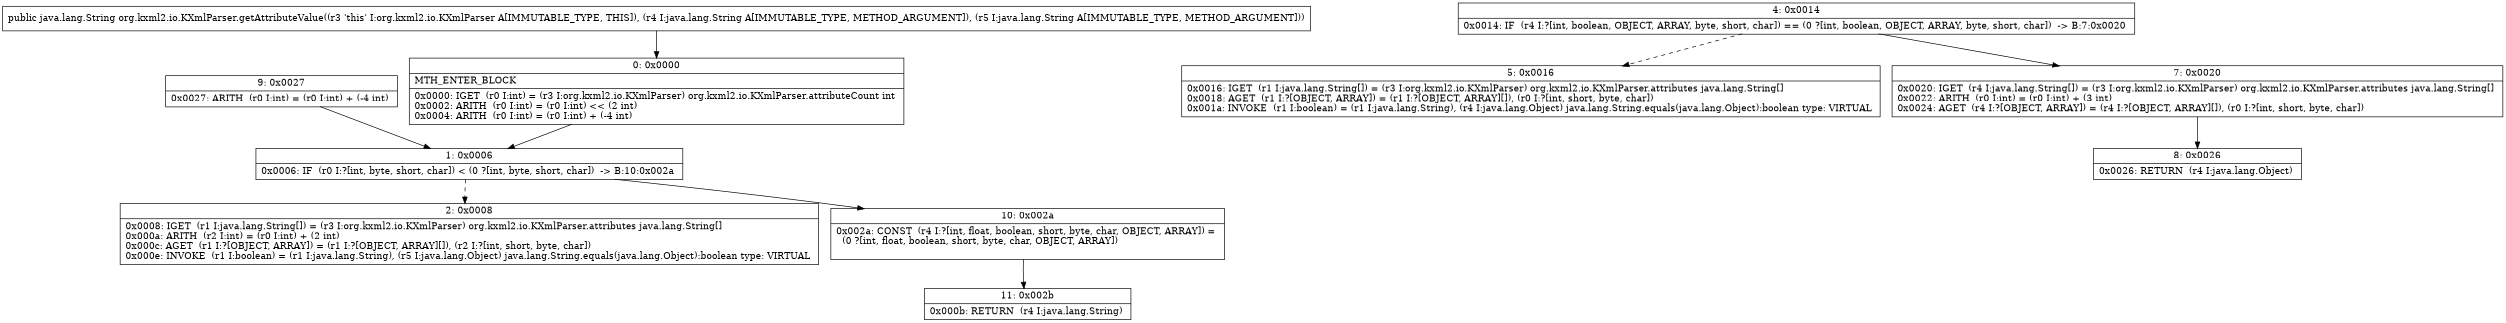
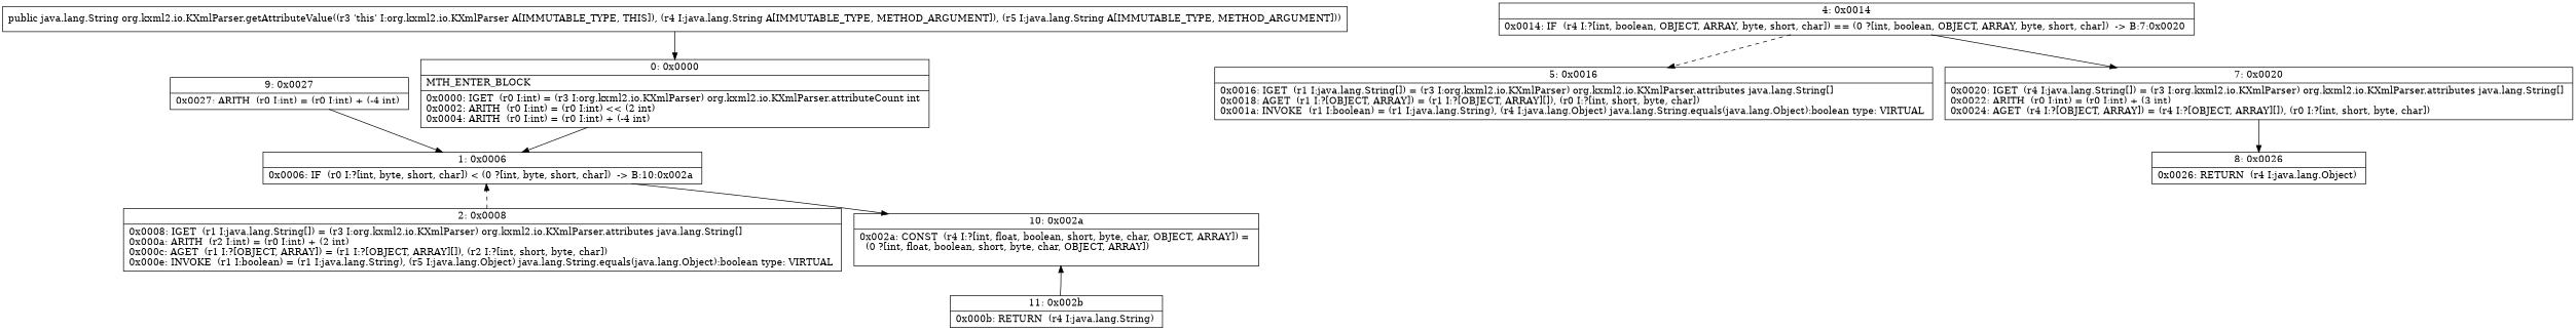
  digraph {
    node [shape=record]
    n1 [label="{0\:\ 0x0000|MTH_ENTER_BLOCK\l|0x0000: IGET  (r0 I:int) = (r3 I:org.kxml2.io.KXmlParser) org.kxml2.io.KXmlParser.attributeCount int \l0x0002: ARITH  (r0 I:int) = (r0 I:int) \<\< (2 int) \l0x0004: ARITH  (r0 I:int) = (r0 I:int) + (\-4 int) \l}"]
    n2 [label="{1\:\ 0x0006|0x0006: IF  (r0 I:?[int, byte, short, char]) \< (0 ?[int, byte, short, char])  \-\> B:10:0x002a \l}"]
    n3 [label="{2\:\ 0x0008|0x0008: IGET  (r1 I:java.lang.String[]) = (r3 I:org.kxml2.io.KXmlParser) org.kxml2.io.KXmlParser.attributes java.lang.String[] \l0x000a: ARITH  (r2 I:int) = (r0 I:int) + (2 int) \l0x000c: AGET  (r1 I:?[OBJECT, ARRAY]) = (r1 I:?[OBJECT, ARRAY][]), (r2 I:?[int, short, byte, char]) \l0x000e: INVOKE  (r1 I:boolean) = (r1 I:java.lang.String), (r5 I:java.lang.Object) java.lang.String.equals(java.lang.Object):boolean type: VIRTUAL \l}"]
    n4 [label="{10\:\ 0x002a|0x002a: CONST  (r4 I:?[int, float, boolean, short, byte, char, OBJECT, ARRAY]) = \l  (0 ?[int, float, boolean, short, byte, char, OBJECT, ARRAY])\l \l}"]
    n5 [label="{11\:\ 0x002b|0x000b: RETURN  (r4 I:java.lang.String) \l}"]
    n6 [label="{4\:\ 0x0014|0x0014: IF  (r4 I:?[int, boolean, OBJECT, ARRAY, byte, short, char]) == (0 ?[int, boolean, OBJECT, ARRAY, byte, short, char])  \-\> B:7:0x0020 \l}"]
    n7 [label="{5\:\ 0x0016|0x0016: IGET  (r1 I:java.lang.String[]) = (r3 I:org.kxml2.io.KXmlParser) org.kxml2.io.KXmlParser.attributes java.lang.String[] \l0x0018: AGET  (r1 I:?[OBJECT, ARRAY]) = (r1 I:?[OBJECT, ARRAY][]), (r0 I:?[int, short, byte, char]) \l0x001a: INVOKE  (r1 I:boolean) = (r1 I:java.lang.String), (r4 I:java.lang.Object) java.lang.String.equals(java.lang.Object):boolean type: VIRTUAL \l}"]
    n8 [label="{7\:\ 0x0020|0x0020: IGET  (r4 I:java.lang.String[]) = (r3 I:org.kxml2.io.KXmlParser) org.kxml2.io.KXmlParser.attributes java.lang.String[] \l0x0022: ARITH  (r0 I:int) = (r0 I:int) + (3 int) \l0x0024: AGET  (r4 I:?[OBJECT, ARRAY]) = (r4 I:?[OBJECT, ARRAY][]), (r0 I:?[int, short, byte, char]) \l}"]
    n9 [label="{9\:\ 0x0027|0x0027: ARITH  (r0 I:int) = (r0 I:int) + (\-4 int) \l}"]
    n10 [label="{8\:\ 0x0026|0x0026: RETURN  (r4 I:java.lang.Object) \l}"]
    n11 [label="{public java.lang.String org.kxml2.io.KXmlParser.getAttributeValue((r3 'this' I:org.kxml2.io.KXmlParser A[IMMUTABLE_TYPE, THIS]), (r4 I:java.lang.String A[IMMUTABLE_TYPE, METHOD_ARGUMENT]), (r5 I:java.lang.String A[IMMUTABLE_TYPE, METHOD_ARGUMENT])) }"]
    n1 -> n2
-   n2 -> n3 [style=dashed]
+   n3 -> n2 [style=dashed]
    n2 -> n4
-   n4 -> n5
+   n5 -> n4
    n6 -> n7 [style=dashed]
    n6 -> n8
    n8 -> n10
    n9 -> n2
    n11 -> n1
  }
